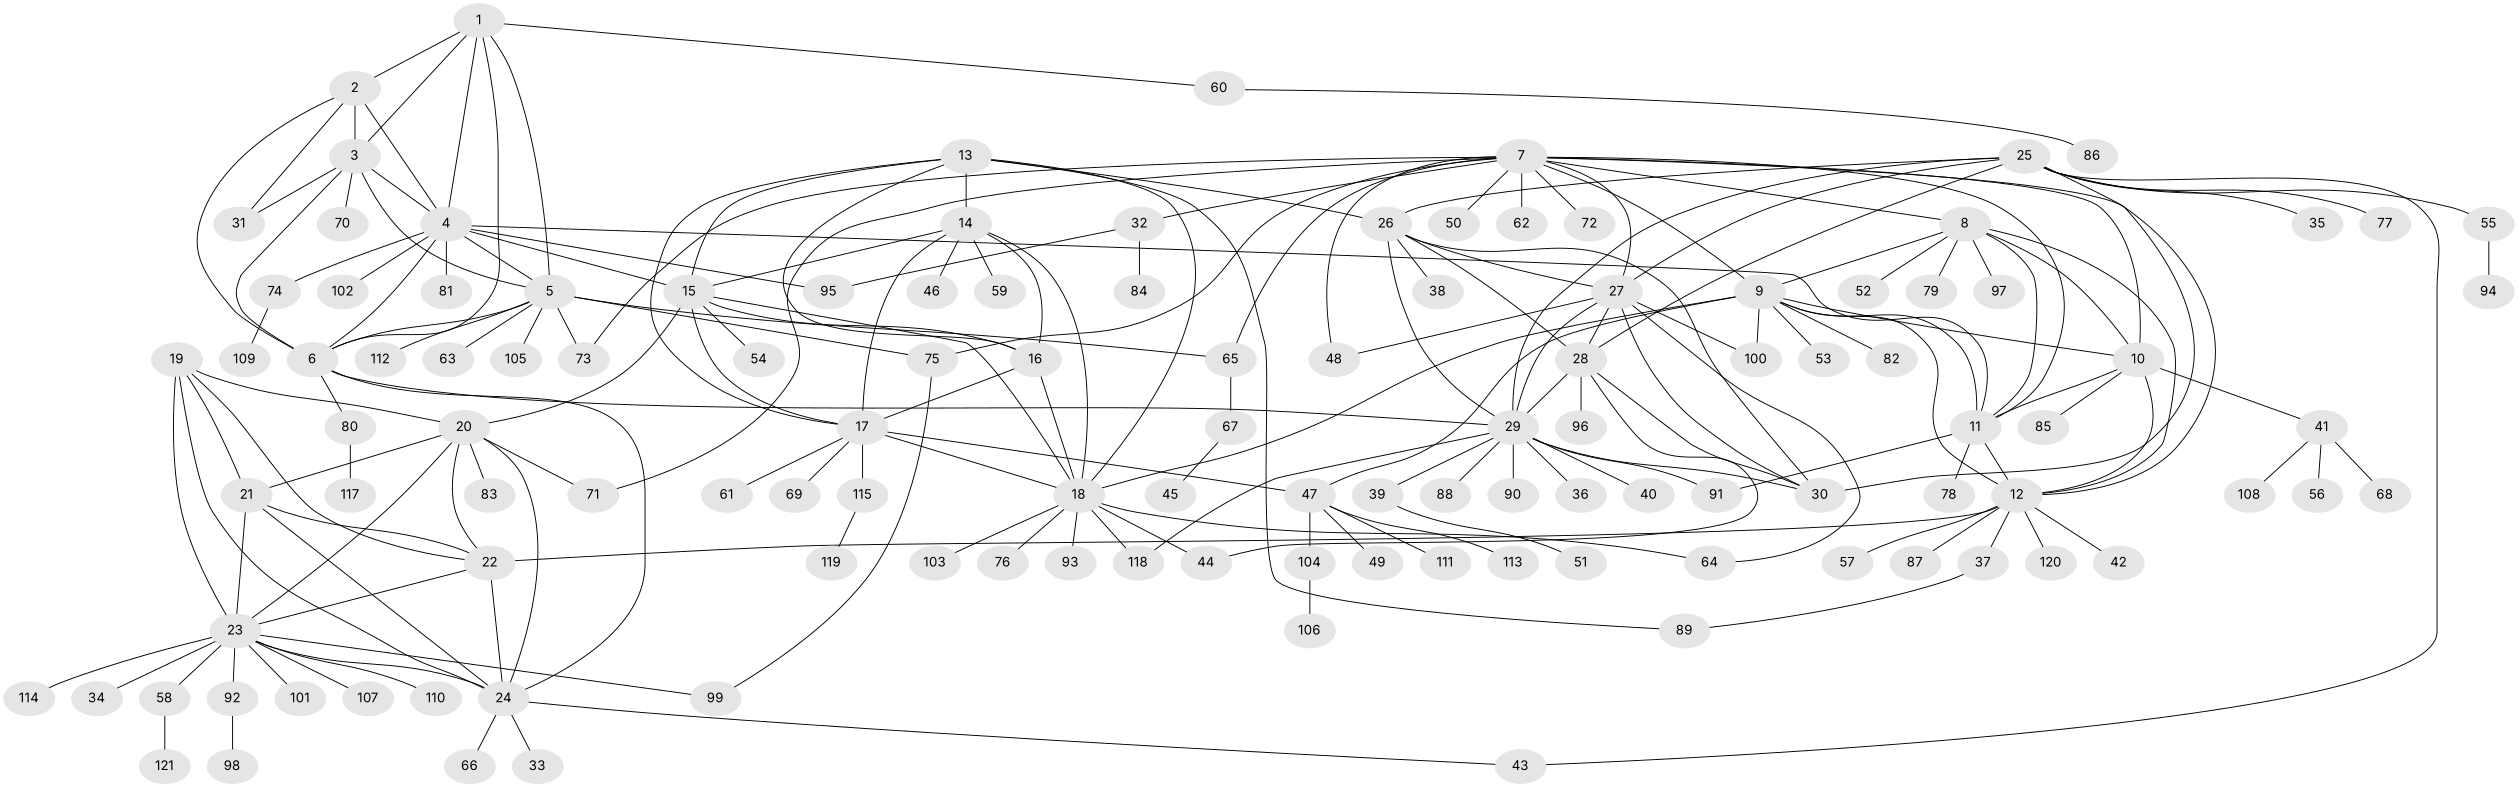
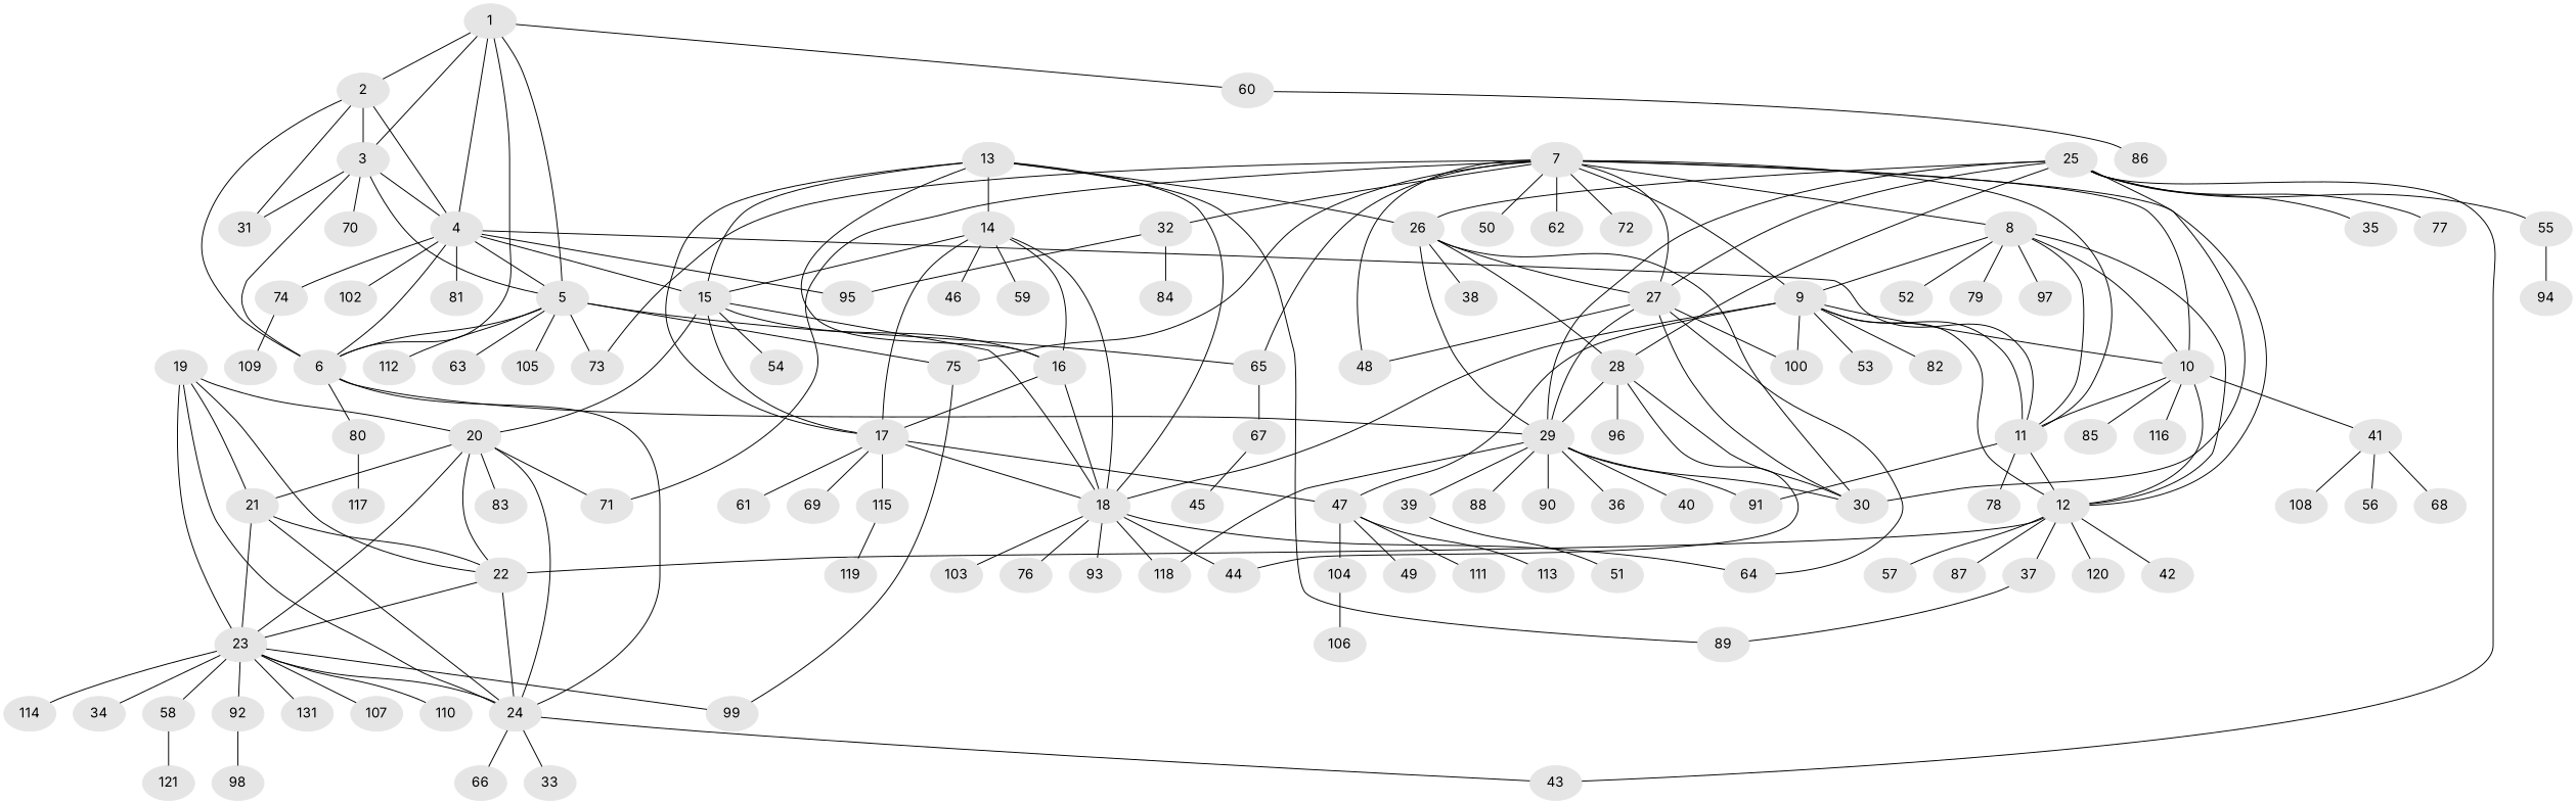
  graph {
    fontname=Inter
    node [color=gray90 fontname=Inter style=filled]
    edge [fontname=Inter]
    1
    2
    3
    4
    5
    6
    60
    31
    70
    11
    15
    74
    81
    95
    102
    63
    65
    73
    75
    105
    112
    24
    29
    80
    86
    12
    78
    91
    18
    16
    17
    20
    54
    109
    67
    99
    33
    43
    66
    118
    30
    36
    39
    40
    88
    90
    117
    7
    8
    9
    10
    27
    32
    48
    50
    62
    71
    72
    52
    79
    97
    47
    53
    82
    100
    41
    85
+   116
    22
    37
    42
    57
    87
    120
    64
    28
    84
    44
    76
    93
    103
    49
    104
    111
    113
    56
    68
    108
    23
    89
    13
    14
    26
    46
    59
    61
    69
    115
    38
    21
    83
    119
    19
    34
    58
    92
-   101
+   101 [label=131]
    107
    110
    114
    121
    98
    25
    35
    55
    77
    96
    94
    51
    106
    45
    1 -- 2
    1 -- 3
    1 -- 4
    1 -- 5
    1 -- 6
    1 -- 60
    2 -- 3
    2 -- 4
    2 -- 6
    2 -- 31
    3 -- 4
    3 -- 5
    3 -- 6
    3 -- 31
    3 -- 70
    4 -- 5
    4 -- 6
    4 -- 11
    4 -- 15
    4 -- 74
    4 -- 81
    4 -- 95
    4 -- 102
    5 -- 6
    5 -- 63
    5 -- 65
    5 -- 73
    5 -- 75
    5 -- 105
    5 -- 112
    6 -- 24
    6 -- 29
    6 -- 80
    60 -- 86
    11 -- 12
    11 -- 78
    11 -- 91
    15 -- 18
    15 -- 16
    15 -- 17
    15 -- 20
    15 -- 54
    74 -- 109
    65 -- 67
    75 -- 99
    24 -- 33
    24 -- 43
    24 -- 66
    29 -- 91
    29 -- 118
    29 -- 30
    29 -- 36
    29 -- 39
    29 -- 40
    29 -- 88
    29 -- 90
    80 -- 117
    12 -- 22
    12 -- 37
    12 -- 42
    12 -- 57
    12 -- 87
    12 -- 120
    18 -- 118
    18 -- 64
    18 -- 44
    18 -- 76
    18 -- 93
    18 -- 103
    16 -- 18
    16 -- 17
    17 -- 18
    17 -- 47
    17 -- 61
    17 -- 69
    17 -- 115
    20 -- 24
    20 -- 71
    20 -- 22
    20 -- 23
    20 -- 21
    20 -- 83
    67 -- 45
    39 -- 51
    7 -- 11
    7 -- 65
    7 -- 73
    7 -- 75
    7 -- 12
    7 -- 8
    7 -- 9
    7 -- 10
    7 -- 27
    7 -- 32
    7 -- 48
    7 -- 50
    7 -- 62
    7 -- 71
    7 -- 72
    8 -- 11
    8 -- 12
    8 -- 9
    8 -- 10
    8 -- 52
    8 -- 79
    8 -- 97
    9 -- 11
    9 -- 12
    9 -- 18
    9 -- 10
    9 -- 47
    9 -- 53
    9 -- 82
    9 -- 100
    10 -- 11
    10 -- 12
    10 -- 41
    10 -- 85
+   10 -- 116
    27 -- 29
    27 -- 30
    27 -- 48
    27 -- 100
    27 -- 64
-   27 -- 28
    32 -- 95
    32 -- 84
    47 -- 49
    47 -- 104
    47 -- 111
    47 -- 113
    41 -- 56
    41 -- 68
    41 -- 108
    22 -- 24
    22 -- 23
    37 -- 89
    28 -- 29
    28 -- 30
    28 -- 44
    28 -- 96
    104 -- 106
    23 -- 24
    23 -- 99
    23 -- 34
    23 -- 58
    23 -- 92
    23 -- 101
    23 -- 107
    23 -- 110
    23 -- 114
    13 -- 15
    13 -- 18
    13 -- 16
    13 -- 17
    13 -- 89
    13 -- 14
    13 -- 26
    14 -- 15
    14 -- 18
    14 -- 16
    14 -- 17
    14 -- 46
    14 -- 59
    26 -- 29
    26 -- 30
    26 -- 27
    26 -- 28
    26 -- 38
    115 -- 119
    21 -- 24
    21 -- 22
    21 -- 23
    19 -- 24
    19 -- 20
    19 -- 22
    19 -- 23
    19 -- 21
    58 -- 121
    92 -- 98
    25 -- 29
    25 -- 43
    25 -- 30
    25 -- 27
    25 -- 28
    25 -- 26
    25 -- 35
    25 -- 55
    25 -- 77
    55 -- 94
  }
